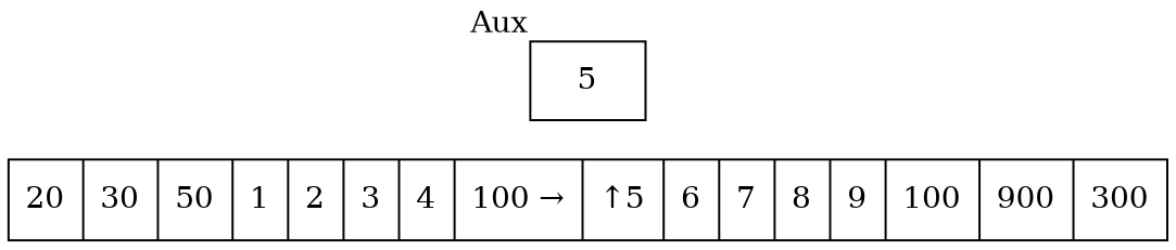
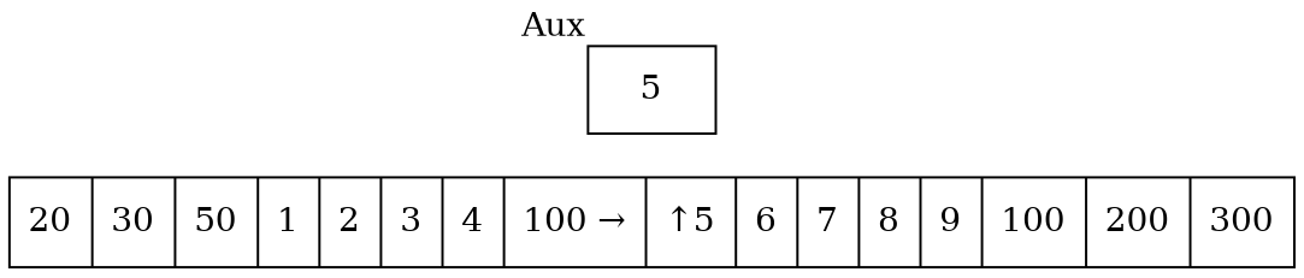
  digraph {
    rankdir=LR
    node [shape=record]
-   n1 [label="{ 20|30|50|1|2|3|4|100 → | ↑ 5|6|7|8|9|100|900|300}"]
+   n1 [label="{ 20|30|50|1|2|3|4|100 → | ↑ 5|6|7|8|9|100|200|300}"]
    n2 [label="{5}" xlabel=Aux]
  }
